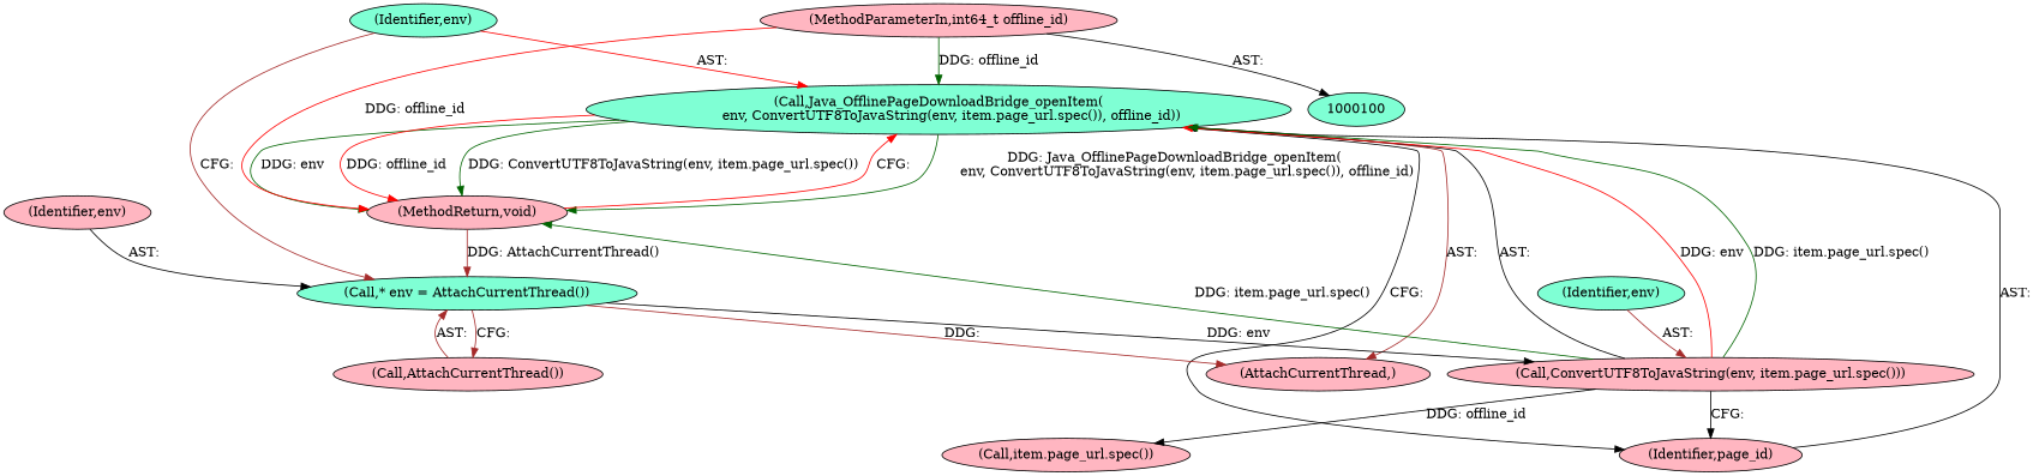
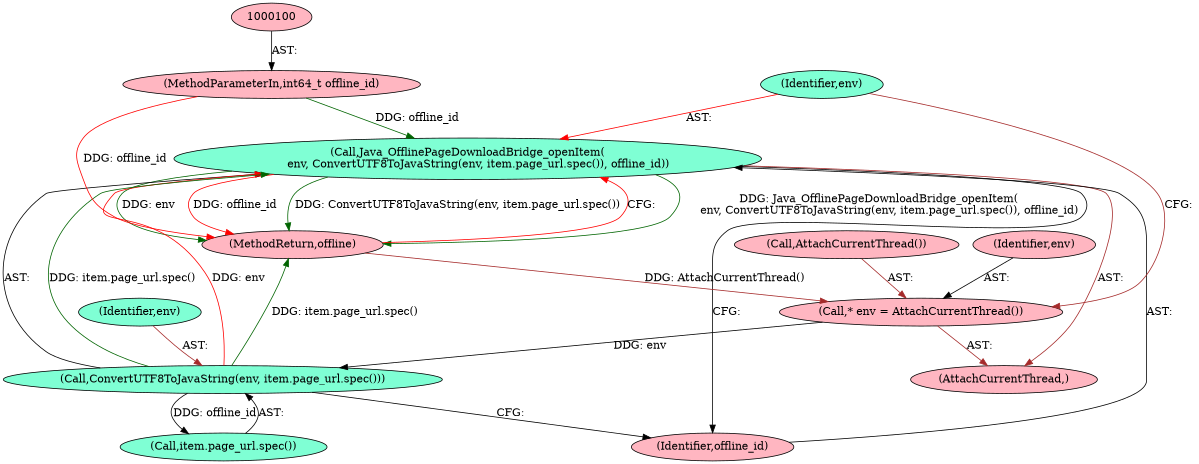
  digraph {
    node [fillcolor=lightpink style=filled]
    edge [color=black]
    n1 [fillcolor=aquamarine label="(Call,Java_OfflinePageDownloadBridge_openItem(\n      env, ConvertUTF8ToJavaString(env, item.page_url.spec()), offline_id))"]
-   n2 [label="(MethodReturn,void)"]
-   n3 [label="(Identifier,page_id)"]
+   n2 [label="(MethodReturn,offline)"]
+   n3 [label="(Identifier,offline_id)"]
    n4 [label="(AttachCurrentThread,)"]
-   n5 [fillcolor=aquamarine label="(Call,* env = AttachCurrentThread())"]
-   n6 [label="(Call,ConvertUTF8ToJavaString(env, item.page_url.spec()))"]
-   n7 [label="(Call,item.page_url.spec())"]
+   n5 [label="(Call,* env = AttachCurrentThread())"]
+   n6 [fillcolor=aquamarine label="(Call,ConvertUTF8ToJavaString(env, item.page_url.spec()))"]
+   n7 [fillcolor=aquamarine label="(Call,item.page_url.spec())"]
    n8 [label="(Call,AttachCurrentThread())"]
    n9 [label="(MethodParameterIn,int64_t offline_id)"]
-   1000100 [fillcolor=aquamarine]
+   1000100
    n11 [fillcolor=aquamarine label="(Identifier,env)"]
    n12 [fillcolor=aquamarine label="(Identifier,env)"]
    n13 [label="(Identifier,env)"]
    n1 -> n2 [color=darkgreen label="DDG: Java_OfflinePageDownloadBridge_openItem(\n      env, ConvertUTF8ToJavaString(env, item.page_url.spec()), offline_id)"]
    n1 -> n2 [color=darkgreen label="DDG: env"]
    n1 -> n2 [color=red label="DDG: offline_id"]
    n1 -> n2 [color=darkgreen label="DDG: ConvertUTF8ToJavaString(env, item.page_url.spec())"]
    n1 -> n3 [label="CFG: "]
    n1 -> n4 [color=brown label="AST: "]
    n2 -> n1 [color=red label="CFG: "]
    n2 -> n5 [color=brown label="DDG: AttachCurrentThread()"]
    n3 -> n1 [label="AST: "]
-   n5 -> n4 [color=brown label="DDG: "]
+   n5 -> n4 [color=brown label="AST: "]
    n5 -> n6 [label="DDG: env"]
-   n5 -> n8 [color=brown label="CFG: "]
    n6 -> n1 [label="AST: "]
    n6 -> n1 [color=red label="DDG: env"]
    n6 -> n1 [color=darkgreen label="DDG: item.page_url.spec()"]
    n6 -> n2 [color=darkgreen label="DDG: item.page_url.spec()"]
    n6 -> n3 [label="CFG: "]
    n6 -> n7 [label="DDG: offline_id"]
+   n7 -> n6 [label="AST: "]
    n8 -> n5 [color=brown label="AST: "]
    n9 -> n1 [color=darkgreen label="DDG: offline_id"]
    n9 -> n2 [color=red label="DDG: offline_id"]
-   n9 -> 1000100 [label="AST: "]
+   1000100 -> n9 [label="AST: "]
    n11 -> n1 [color=red label="AST: "]
    n11 -> n5 [color=brown label="CFG: "]
    n12 -> n6 [color=brown label="AST: "]
    n13 -> n5 [label="AST: "]
  }
